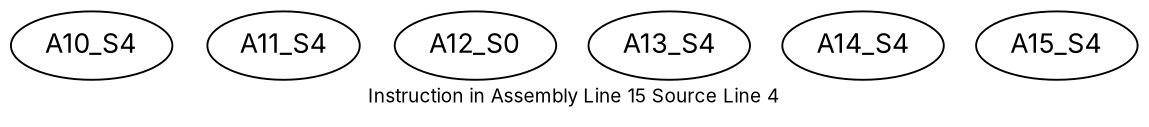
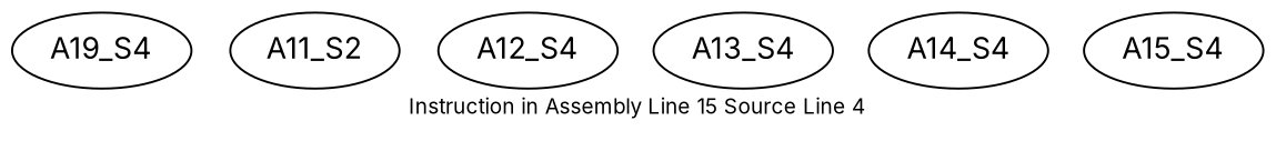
  digraph {
    fontsize=10
    label="Instruction in Assembly Line 15 Source Line 4"
    fontname=Inter
    node [fontname=Inter]
-   A10_S4
-   A11_S4
-   A12_S4 [label=A12_S0]
+   A10_S4 [label=A19_S4]
+   A11_S4 [label=A11_S2]
+   A12_S4
    A13_S4
    A14_S4
    A15_S4
  }
